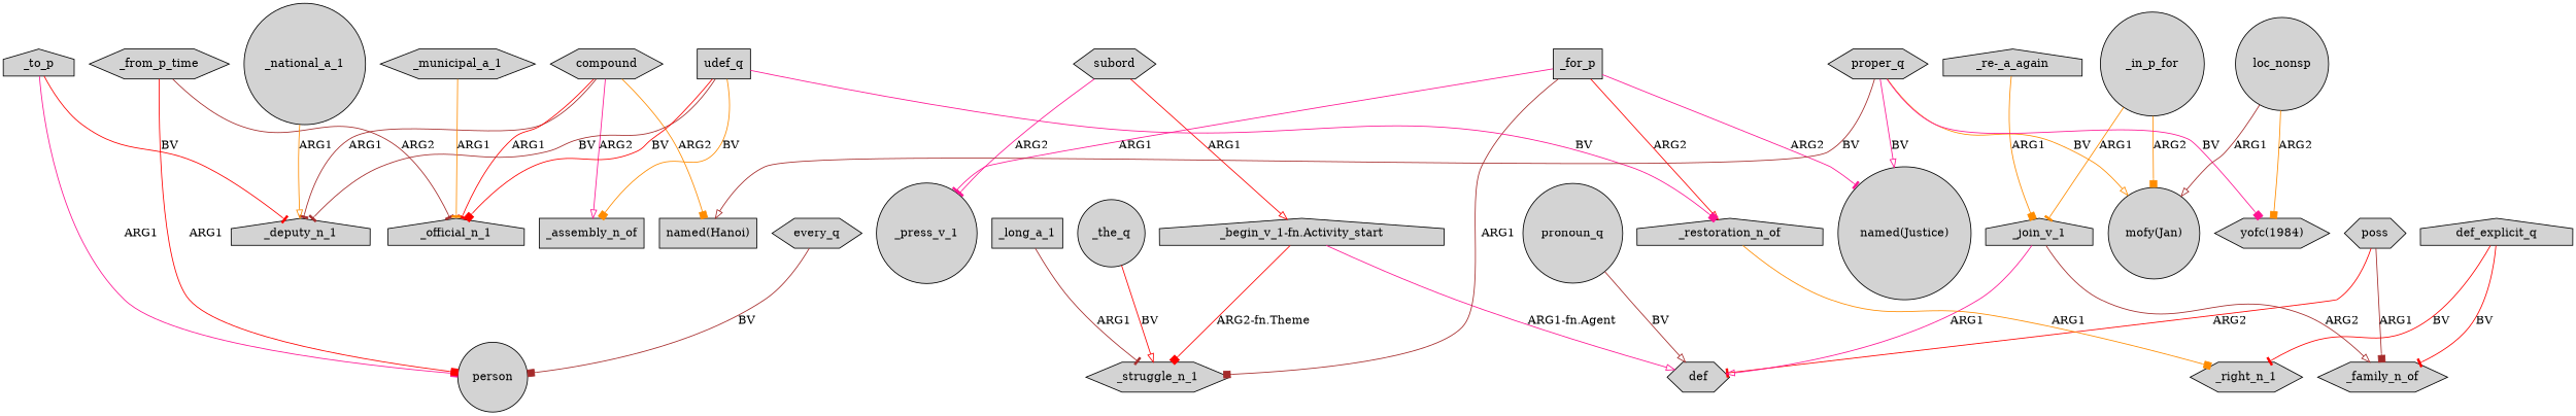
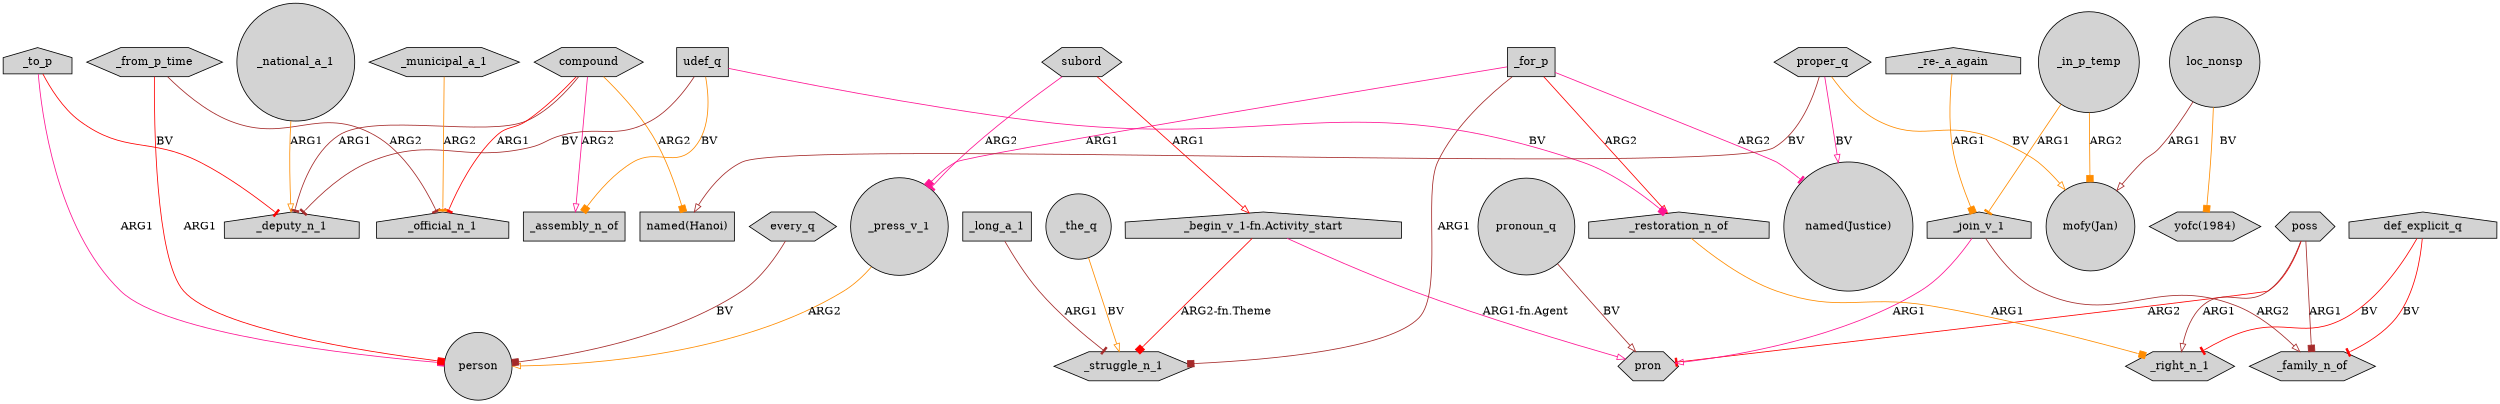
  digraph {
    node [shape=hexagon style=filled]
    edge [arrowhead=onormal color=brown]
    _assembly_n_of [shape=box]
    compound
    _deputy_n_1 [shape=house]
    _official_n_1 [shape=house]
    "named(Hanoi)" [shape=box]
    _to_p [shape=house]
    person [shape=circle]
    _press_v_1 [shape=circle]
    subord
    "_begin_v_1-fn.Activity_start" [shape=house]
-   pron [label=def]
+   pron
    _struggle_n_1
    poss
    _family_n_of
    _right_n_1
    _from_p_time
-   _in_p_temp [shape=circle label=_in_p_for]
+   _in_p_temp [shape=circle]
    "mofy(Jan)" [shape=circle]
    _join_v_1 [shape=house]
    _the_q [shape=circle]
    "_re-_a_again" [shape=house]
    _for_p [shape=box]
    "named(Justice)" [shape=circle]
    _restoration_n_of [shape=house]
    udef_q [shape=box]
    every_q
    _national_a_1 [shape=circle]
    proper_q
    "yofc(1984)"
    pronoun_q [shape=circle]
    _long_a_1 [shape=box]
    _municipal_a_1
    def_explicit_q [shape=house]
    loc_nonsp [shape=circle]
    compound -> _assembly_n_of [color=deeppink label=ARG2]
    compound -> _deputy_n_1 [arrowhead=tee label=ARG1]
    compound -> _official_n_1 [arrowhead=tee color=red label=ARG1]
    compound -> "named(Hanoi)" [arrowhead=box color=darkorange label=ARG2]
    _to_p -> _deputy_n_1 [arrowhead=tee color=red label=BV]
    _to_p -> person [arrowhead=box color=deeppink label=ARG1]
+   _press_v_1 -> person [color=darkorange label=ARG2]
    subord -> _press_v_1 [arrowhead=tee color=deeppink label=ARG2]
    subord -> "_begin_v_1-fn.Activity_start" [color=red label=ARG1]
    "_begin_v_1-fn.Activity_start" -> pron [color=deeppink label="ARG1-fn.Agent"]
    "_begin_v_1-fn.Activity_start" -> _struggle_n_1 [arrowhead=box color=red label="ARG2-fn.Theme"]
    poss -> pron [arrowhead=tee color=red label=ARG2]
    poss -> _family_n_of [arrowhead=box label=ARG1]
+   poss -> _right_n_1 [label=ARG1]
    _from_p_time -> _official_n_1 [arrowhead=tee label=ARG2]
    _from_p_time -> person [arrowhead=box color=red label=ARG1]
    _in_p_temp -> "mofy(Jan)" [arrowhead=box color=darkorange label=ARG2]
    _in_p_temp -> _join_v_1 [arrowhead=tee color=darkorange label=ARG1]
    _join_v_1 -> pron [color=deeppink label=ARG1]
    _join_v_1 -> _family_n_of [label=ARG2]
-   _the_q -> _struggle_n_1 [color=red label=BV]
+   _the_q -> _struggle_n_1 [color=darkorange label=BV]
    "_re-_a_again" -> _join_v_1 [arrowhead=box color=darkorange label=ARG1]
-   _for_p -> _press_v_1 [arrowhead=tee color=deeppink label=ARG1]
+   _for_p -> _press_v_1 [arrowhead=box color=deeppink label=ARG1]
    _for_p -> _struggle_n_1 [arrowhead=box label=ARG1]
    _for_p -> "named(Justice)" [arrowhead=tee color=deeppink label=ARG2]
    _for_p -> _restoration_n_of [color=red label=ARG2]
    _restoration_n_of -> _right_n_1 [arrowhead=box color=darkorange label=ARG1]
    udef_q -> _assembly_n_of [arrowhead=box color=darkorange label=BV]
    udef_q -> _deputy_n_1 [arrowhead=tee label=BV]
-   udef_q -> _official_n_1 [arrowhead=box color=red label=BV]
    udef_q -> _restoration_n_of [arrowhead=box color=deeppink label=BV]
    every_q -> person [arrowhead=box label=BV]
    _national_a_1 -> _deputy_n_1 [color=darkorange label=ARG1]
    proper_q -> "named(Hanoi)" [label=BV]
    proper_q -> "mofy(Jan)" [color=darkorange label=BV]
    proper_q -> "named(Justice)" [color=deeppink label=BV]
-   proper_q -> "yofc(1984)" [arrowhead=box color=deeppink label=BV]
    pronoun_q -> pron [label=BV]
    _long_a_1 -> _struggle_n_1 [arrowhead=tee label=ARG1]
-   _municipal_a_1 -> _official_n_1 [arrowhead=tee color=darkorange label=ARG1]
+   _municipal_a_1 -> _official_n_1 [arrowhead=tee color=darkorange label=ARG2]
    def_explicit_q -> _family_n_of [arrowhead=tee color=red label=BV]
    def_explicit_q -> _right_n_1 [arrowhead=tee color=red label=BV]
    loc_nonsp -> "mofy(Jan)" [label=ARG1]
-   loc_nonsp -> "yofc(1984)" [arrowhead=box color=darkorange label=ARG2]
+   loc_nonsp -> "yofc(1984)" [arrowhead=box color=darkorange label=BV]
  }
